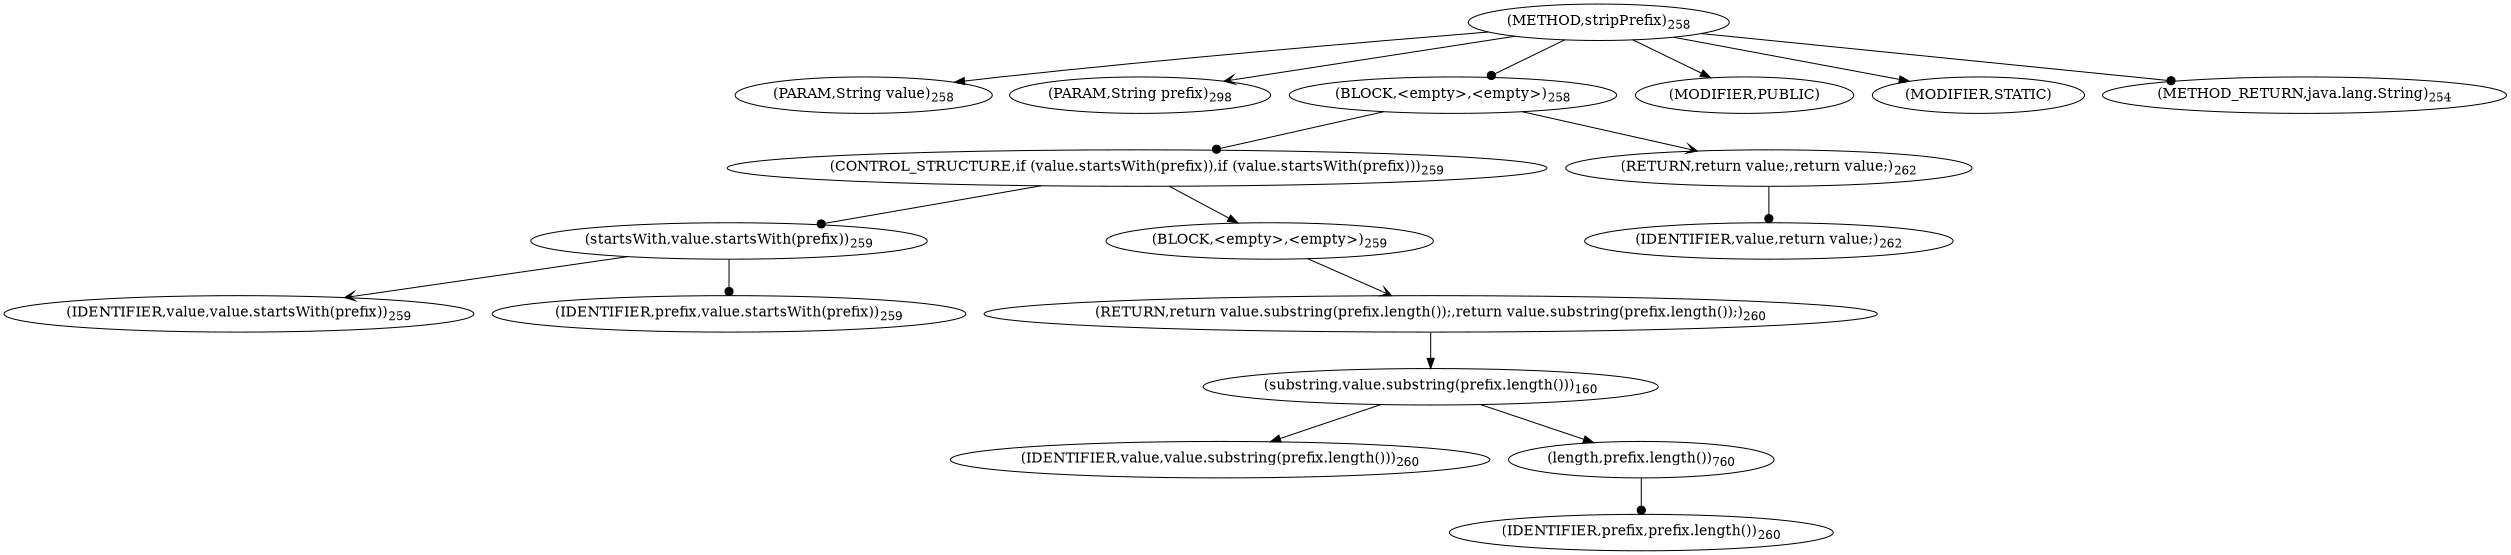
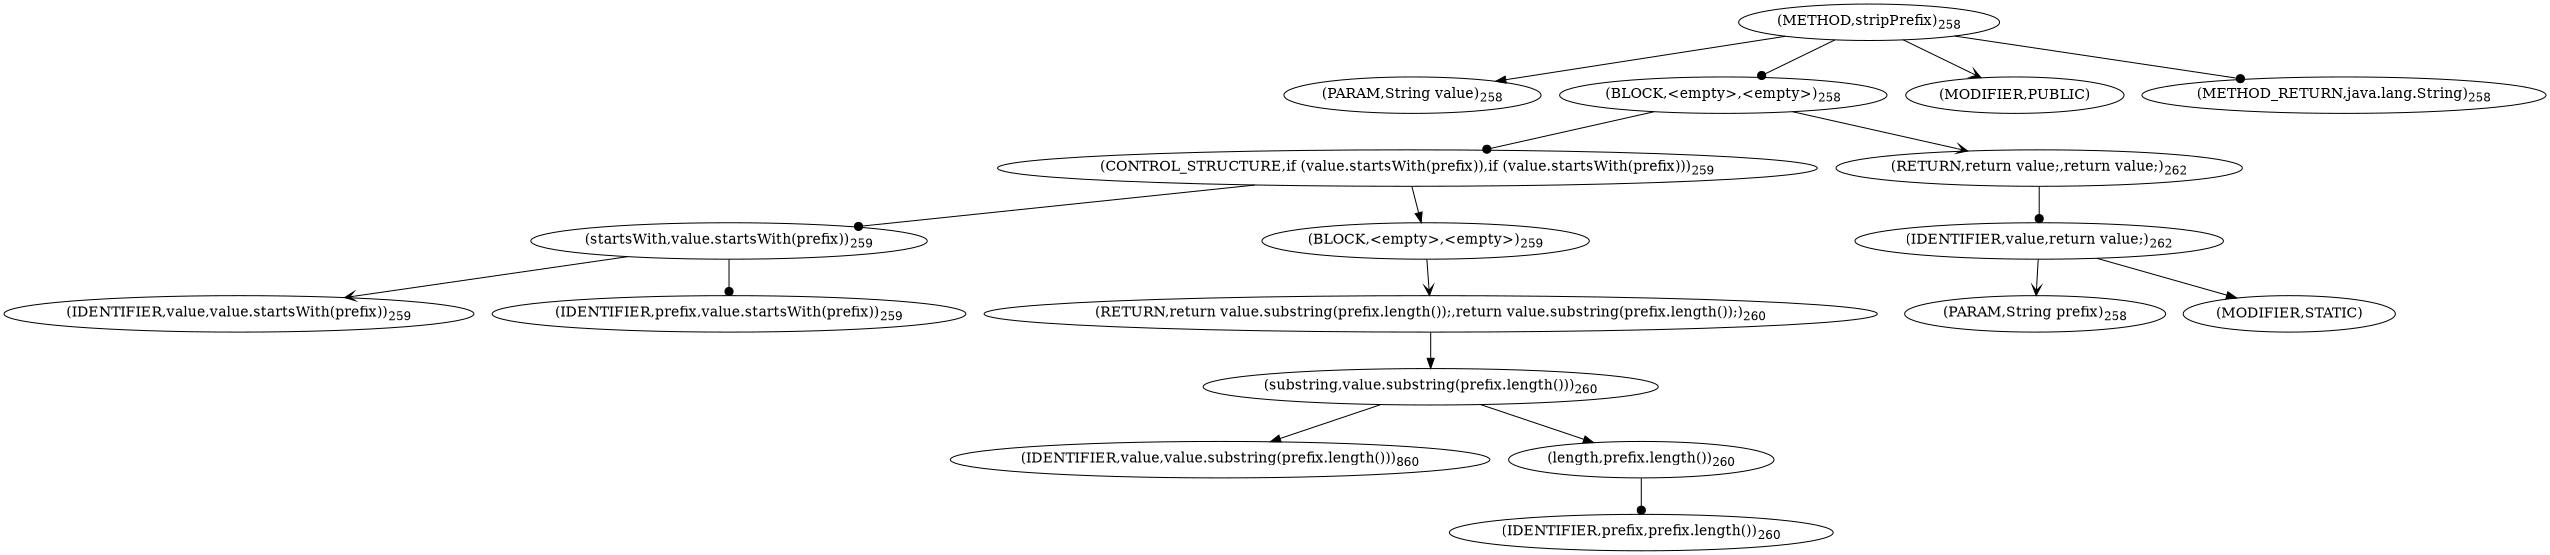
  digraph {
    edge [arrowhead=normal]
    n1 [label=<(METHOD,stripPrefix)<SUB>258</SUB>>]
    n2 [label=<(PARAM,String value)<SUB>258</SUB>>]
-   n3 [label=<(PARAM,String prefix)<SUB>298</SUB>>]
+   n3 [label=<(PARAM,String prefix)<SUB>258</SUB>>]
    n4 [label=<(BLOCK,&lt;empty&gt;,&lt;empty&gt;)<SUB>258</SUB>>]
    n5 [label=<(MODIFIER,PUBLIC)>]
    n6 [label=<(MODIFIER,STATIC)>]
-   n7 [label=<(METHOD_RETURN,java.lang.String)<SUB>254</SUB>>]
+   n7 [label=<(METHOD_RETURN,java.lang.String)<SUB>258</SUB>>]
    n8 [label=<(CONTROL_STRUCTURE,if (value.startsWith(prefix)),if (value.startsWith(prefix)))<SUB>259</SUB>>]
    n9 [label=<(RETURN,return value;,return value;)<SUB>262</SUB>>]
    n10 [label=<(startsWith,value.startsWith(prefix))<SUB>259</SUB>>]
    n11 [label=<(BLOCK,&lt;empty&gt;,&lt;empty&gt;)<SUB>259</SUB>>]
    n12 [label=<(IDENTIFIER,value,return value;)<SUB>262</SUB>>]
    n13 [label=<(IDENTIFIER,value,value.startsWith(prefix))<SUB>259</SUB>>]
    n14 [label=<(IDENTIFIER,prefix,value.startsWith(prefix))<SUB>259</SUB>>]
    n15 [label=<(RETURN,return value.substring(prefix.length());,return value.substring(prefix.length());)<SUB>260</SUB>>]
-   n16 [label=<(substring,value.substring(prefix.length()))<SUB>160</SUB>>]
-   n17 [label=<(IDENTIFIER,value,value.substring(prefix.length()))<SUB>260</SUB>>]
-   n18 [label=<(length,prefix.length())<SUB>760</SUB>>]
+   n16 [label=<(substring,value.substring(prefix.length()))<SUB>260</SUB>>]
+   n17 [label=<(IDENTIFIER,value,value.substring(prefix.length()))<SUB>860</SUB>>]
+   n18 [label=<(length,prefix.length())<SUB>260</SUB>>]
    n19 [label=<(IDENTIFIER,prefix,prefix.length())<SUB>260</SUB>>]
    n1 -> n2
-   n1 -> n3 [arrowhead=vee]
+   n12 -> n3 [arrowhead=vee]
    n1 -> n4 [arrowhead=dot]
-   n1 -> n5
-   n1 -> n6
+   n1 -> n5 [arrowhead=vee]
+   n12 -> n6
    n1 -> n7 [arrowhead=dot]
    n4 -> n8 [arrowhead=dot]
    n4 -> n9 [arrowhead=vee]
    n8 -> n10 [arrowhead=dot]
    n8 -> n11
    n9 -> n12 [arrowhead=dot]
    n10 -> n13 [arrowhead=vee]
    n10 -> n14 [arrowhead=dot]
    n11 -> n15 [arrowhead=vee]
    n15 -> n16
    n16 -> n17
    n16 -> n18
    n18 -> n19 [arrowhead=dot]
  }
